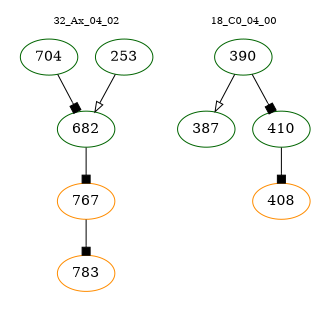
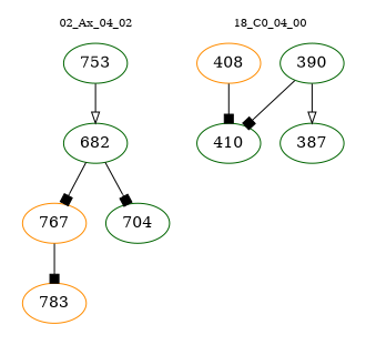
  digraph {
    node [color=darkgreen]
    edge [arrowhead=box color=black]
-   n1 [label=253]
+   n1 [label=753]
    n2 [label=682]
    n3 [color=darkorange label=767]
    n4 [label=704]
    n5 [color=darkorange label=783]
    n6 [label=390]
    n7 [label=387]
    n8 [label=410]
    n9 [color=darkorange label=408]
    subgraph cluster_1 {
      color=white
      fontsize=10
-     label="32_Ax_04_02"
+     label="02_Ax_04_02"
      n1
      n2
      n3
      n4
      n5
    }
    subgraph cluster_2 {
      color=white
      fontsize=10
      label="18_C0_04_00"
      n6
      n7
      n8
      n9
    }
    n1 -> n2 [arrowhead=onormal]
    n2 -> n3
-   n4 -> n2
+   n2 -> n4
    n3 -> n5
    n6 -> n7 [arrowhead=onormal]
    n6 -> n8
-   n8 -> n9
+   n9 -> n8
  }
